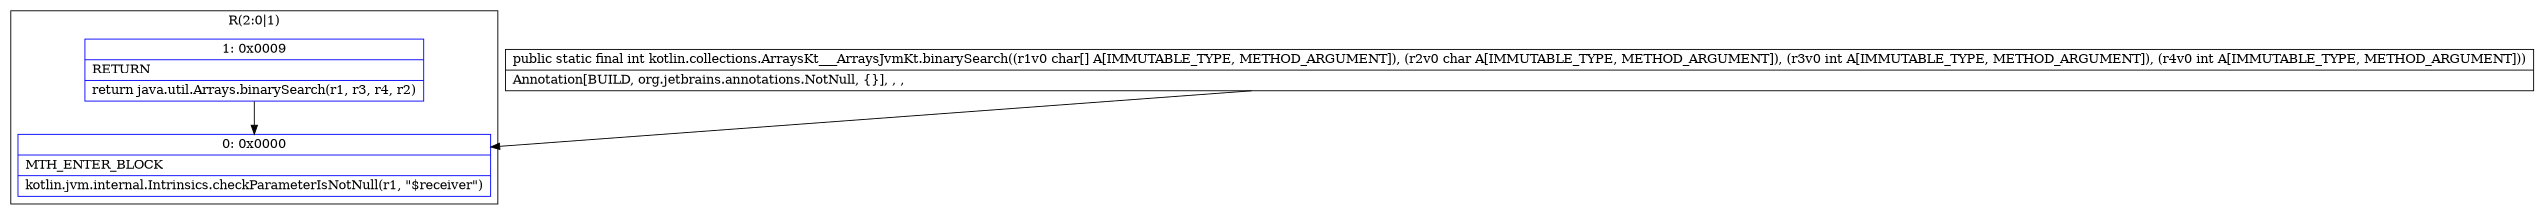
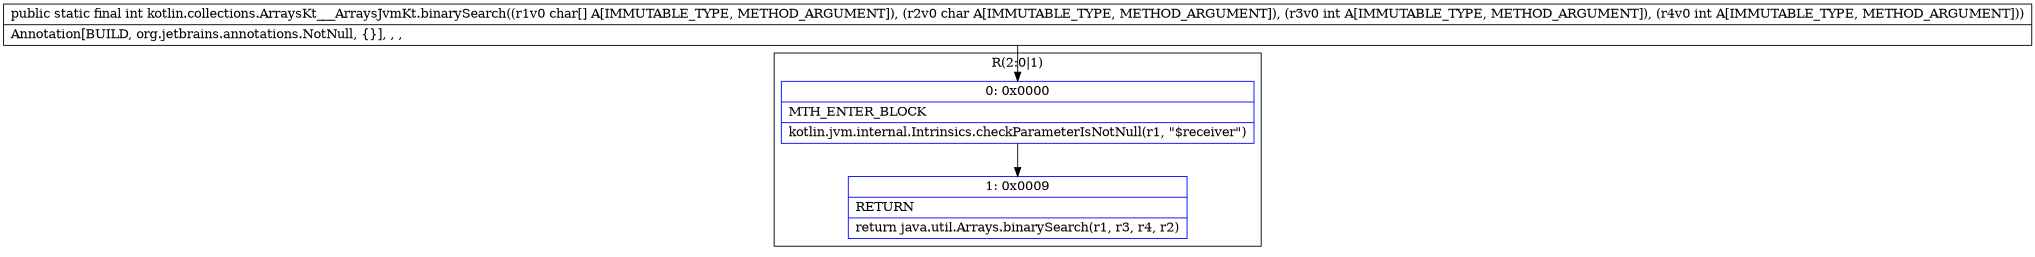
  digraph {
    node [color=blue shape=record]
    n1 [label="{0\:\ 0x0000|MTH_ENTER_BLOCK\l|kotlin.jvm.internal.Intrinsics.checkParameterIsNotNull(r1, \"$receiver\")\l}"]
    n2 [label="{1\:\ 0x0009|RETURN\l|return java.util.Arrays.binarySearch(r1, r3, r4, r2)\l}"]
    n3 [label="{public static final int kotlin.collections.ArraysKt___ArraysJvmKt.binarySearch((r1v0 char[] A[IMMUTABLE_TYPE, METHOD_ARGUMENT]), (r2v0 char A[IMMUTABLE_TYPE, METHOD_ARGUMENT]), (r3v0 int A[IMMUTABLE_TYPE, METHOD_ARGUMENT]), (r4v0 int A[IMMUTABLE_TYPE, METHOD_ARGUMENT]))  | Annotation[BUILD, org.jetbrains.annotations.NotNull, \{\}], , , \l}" color=""]
    subgraph cluster_1 {
      label="R(2:0|1)"
      n1
      n2
    }
-   n2 -> n1
+   n1 -> n2
    n3 -> n1
  }
